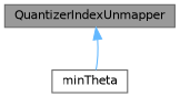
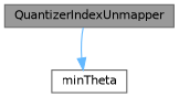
  digraph {
    rankdir=TB
    node [fontname=Helvetica fontsize=10 shape=box style=filled]
    n1 [color=gray40 fillcolor=grey60 fontcolor=black height=0.2 label=QuantizerIndexUnmapper width=0.4]
    n2 [color=grey40 fillcolor=white height=0.2 label=minTheta width=0.4]
-   n2 -> n1 [color=steelblue1 fontname=Helvetica fontsize=10 labelfontname=Helvetica labelfontsize=10 style=solid]
+   n1 -> n2 [color=steelblue1 fontname=Helvetica fontsize=10 labelfontname=Helvetica labelfontsize=10 style=solid]
  }
